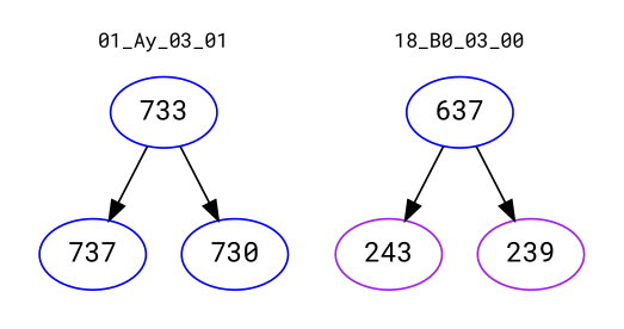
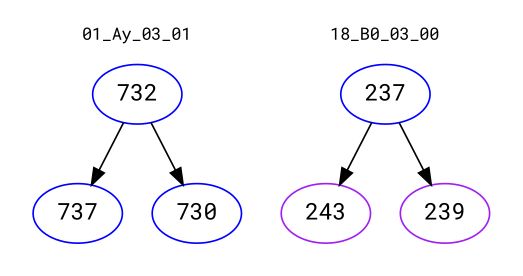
  digraph {
    fontname="Roboto Mono"
    node [color=blue fontname="Roboto Mono"]
    edge [color=black fontname="Roboto Mono"]
-   n1 [label=733]
+   n1 [label=732]
    n2 [label=737]
    n3 [label=730]
-   n4 [label=637]
+   n4 [label=237]
    n5 [color=purple label=243]
    n6 [color=purple label=239]
    subgraph cluster_1 {
      color=white
      fontsize=10
      label="01_Ay_03_01"
      n1
      n2
      n3
    }
    subgraph cluster_2 {
      color=white
      fontsize=10
      label="18_B0_03_00"
      n4
      n5
      n6
    }
    n1 -> n2
    n1 -> n3
    n4 -> n5
    n4 -> n6
  }
